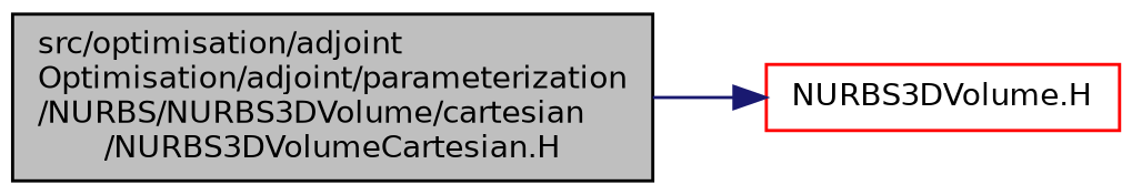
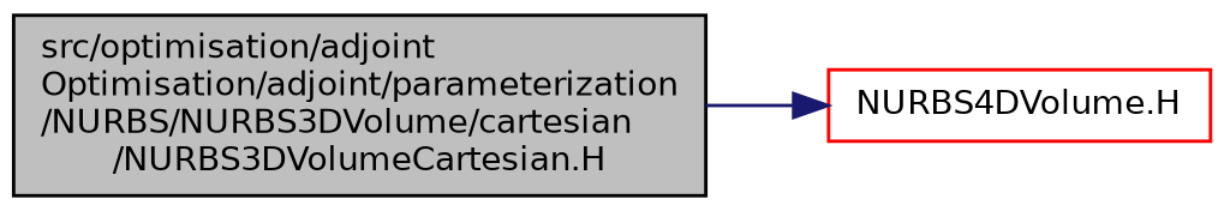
  digraph {
    rankdir=LR
    node [fontname=Helvetica fontsize=10 shape=record]
    n1 [color=black fillcolor=grey75 fontcolor=black height=0.2 label="src/optimisation/adjoint\lOptimisation/adjoint/parameterization\l/NURBS/NURBS3DVolume/cartesian\l/NURBS3DVolumeCartesian.H" style=filled width=0.4]
-   n2 [color=red height=0.2 label="NURBS3DVolume.H" width=0.4]
+   n2 [color=red height=0.2 label="NURBS4DVolume.H" width=0.4]
    n1 -> n2 [color=midnightblue fontname=Helvetica fontsize=10 labelfontname=Helvetica labelfontsize=10 style=solid]
  }
